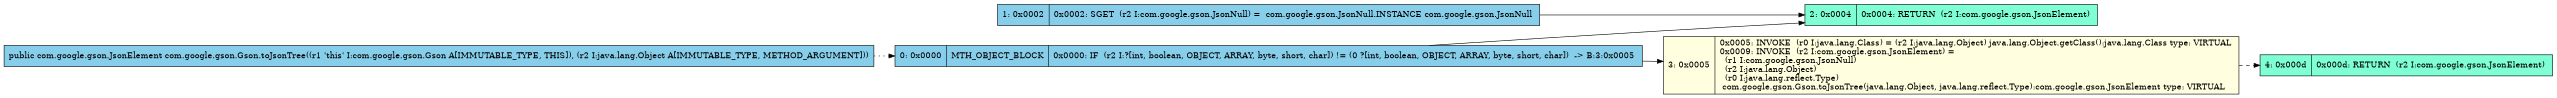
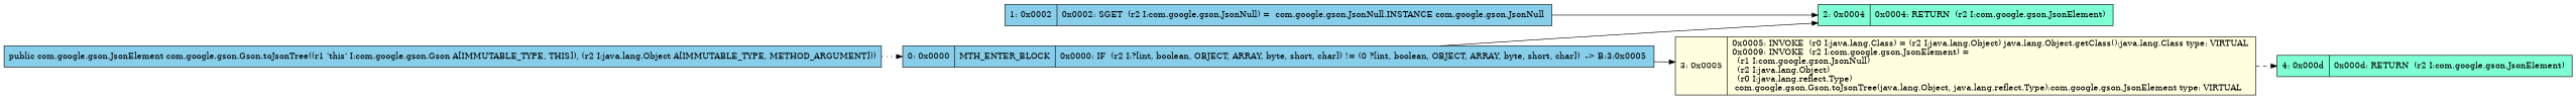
  digraph {
    rankdir=LR
    node [fillcolor=skyblue shape=record style=filled]
    edge [style=solid]
-   n1 [label="{0\:\ 0x0000|MTH_OBJECT_BLOCK\l|0x0000: IF  (r2 I:?[int, boolean, OBJECT, ARRAY, byte, short, char]) != (0 ?[int, boolean, OBJECT, ARRAY, byte, short, char])  \-\> B:3:0x0005 \l}"]
+   n1 [label="{0\:\ 0x0000|MTH_ENTER_BLOCK\l|0x0000: IF  (r2 I:?[int, boolean, OBJECT, ARRAY, byte, short, char]) != (0 ?[int, boolean, OBJECT, ARRAY, byte, short, char])  \-\> B:3:0x0005 \l}"]
    n2 [fillcolor=lightyellow label="{3\:\ 0x0005|0x0005: INVOKE  (r0 I:java.lang.Class) = (r2 I:java.lang.Object) java.lang.Object.getClass():java.lang.Class type: VIRTUAL \l0x0009: INVOKE  (r2 I:com.google.gson.JsonElement) = \l  (r1 I:com.google.gson.JsonNull)\l  (r2 I:java.lang.Object)\l  (r0 I:java.lang.reflect.Type)\l com.google.gson.Gson.toJsonTree(java.lang.Object, java.lang.reflect.Type):com.google.gson.JsonElement type: VIRTUAL \l}"]
    n3 [fillcolor=aquamarine label="{2\:\ 0x0004|0x0004: RETURN  (r2 I:com.google.gson.JsonElement) \l}"]
    n4 [label="{1\:\ 0x0002|0x0002: SGET  (r2 I:com.google.gson.JsonNull) =  com.google.gson.JsonNull.INSTANCE com.google.gson.JsonNull \l}"]
    n5 [fillcolor=aquamarine label="{4\:\ 0x000d|0x000d: RETURN  (r2 I:com.google.gson.JsonElement) \l}"]
    n6 [label="{public com.google.gson.JsonElement com.google.gson.Gson.toJsonTree((r1 'this' I:com.google.gson.Gson A[IMMUTABLE_TYPE, THIS]), (r2 I:java.lang.Object A[IMMUTABLE_TYPE, METHOD_ARGUMENT])) }"]
    n1 -> n2
    n1 -> n3
    n2 -> n5 [style=dashed]
    n4 -> n3
    n6 -> n1 [style=dotted]
  }
